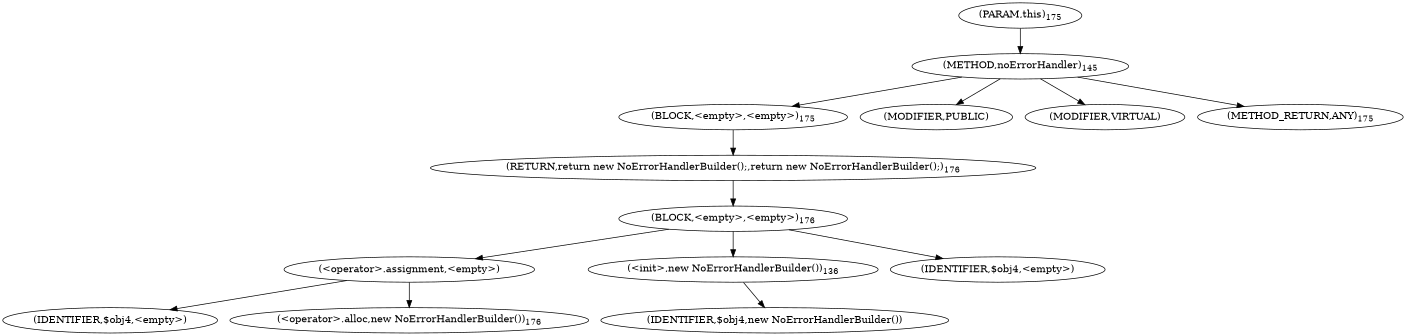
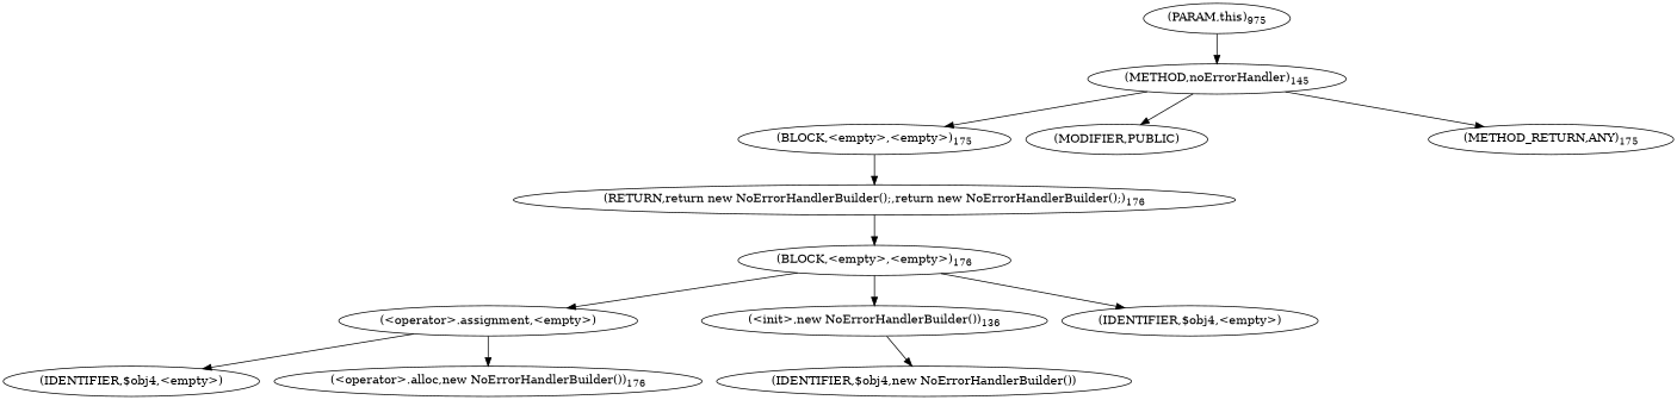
  digraph {
    n1 [label=<(METHOD,noErrorHandler)<SUB>145</SUB>>]
    n2 [label=<(BLOCK,&lt;empty&gt;,&lt;empty&gt;)<SUB>175</SUB>>]
    n3 [label=<(MODIFIER,PUBLIC)>]
-   n4 [label=<(MODIFIER,VIRTUAL)>]
    n5 [label=<(METHOD_RETURN,ANY)<SUB>175</SUB>>]
-   n6 [label=<(PARAM,this)<SUB>175</SUB>>]
+   n6 [label=<(PARAM,this)<SUB>975</SUB>>]
    n7 [label=<(RETURN,return new NoErrorHandlerBuilder();,return new NoErrorHandlerBuilder();)<SUB>176</SUB>>]
    n8 [label=<(BLOCK,&lt;empty&gt;,&lt;empty&gt;)<SUB>176</SUB>>]
    n9 [label=<(&lt;operator&gt;.assignment,&lt;empty&gt;)>]
    n10 [label=<(&lt;init&gt;,new NoErrorHandlerBuilder())<SUB>136</SUB>>]
    n11 [label=<(IDENTIFIER,$obj4,&lt;empty&gt;)>]
    n12 [label=<(IDENTIFIER,$obj4,&lt;empty&gt;)>]
    n13 [label=<(&lt;operator&gt;.alloc,new NoErrorHandlerBuilder())<SUB>176</SUB>>]
    n14 [label=<(IDENTIFIER,$obj4,new NoErrorHandlerBuilder())>]
    n1 -> n2
    n1 -> n3
-   n1 -> n4
    n1 -> n5
    n2 -> n7
    n6 -> n1
    n7 -> n8
    n8 -> n9
    n8 -> n10
    n8 -> n11
    n9 -> n12
    n9 -> n13
    n10 -> n14
  }
